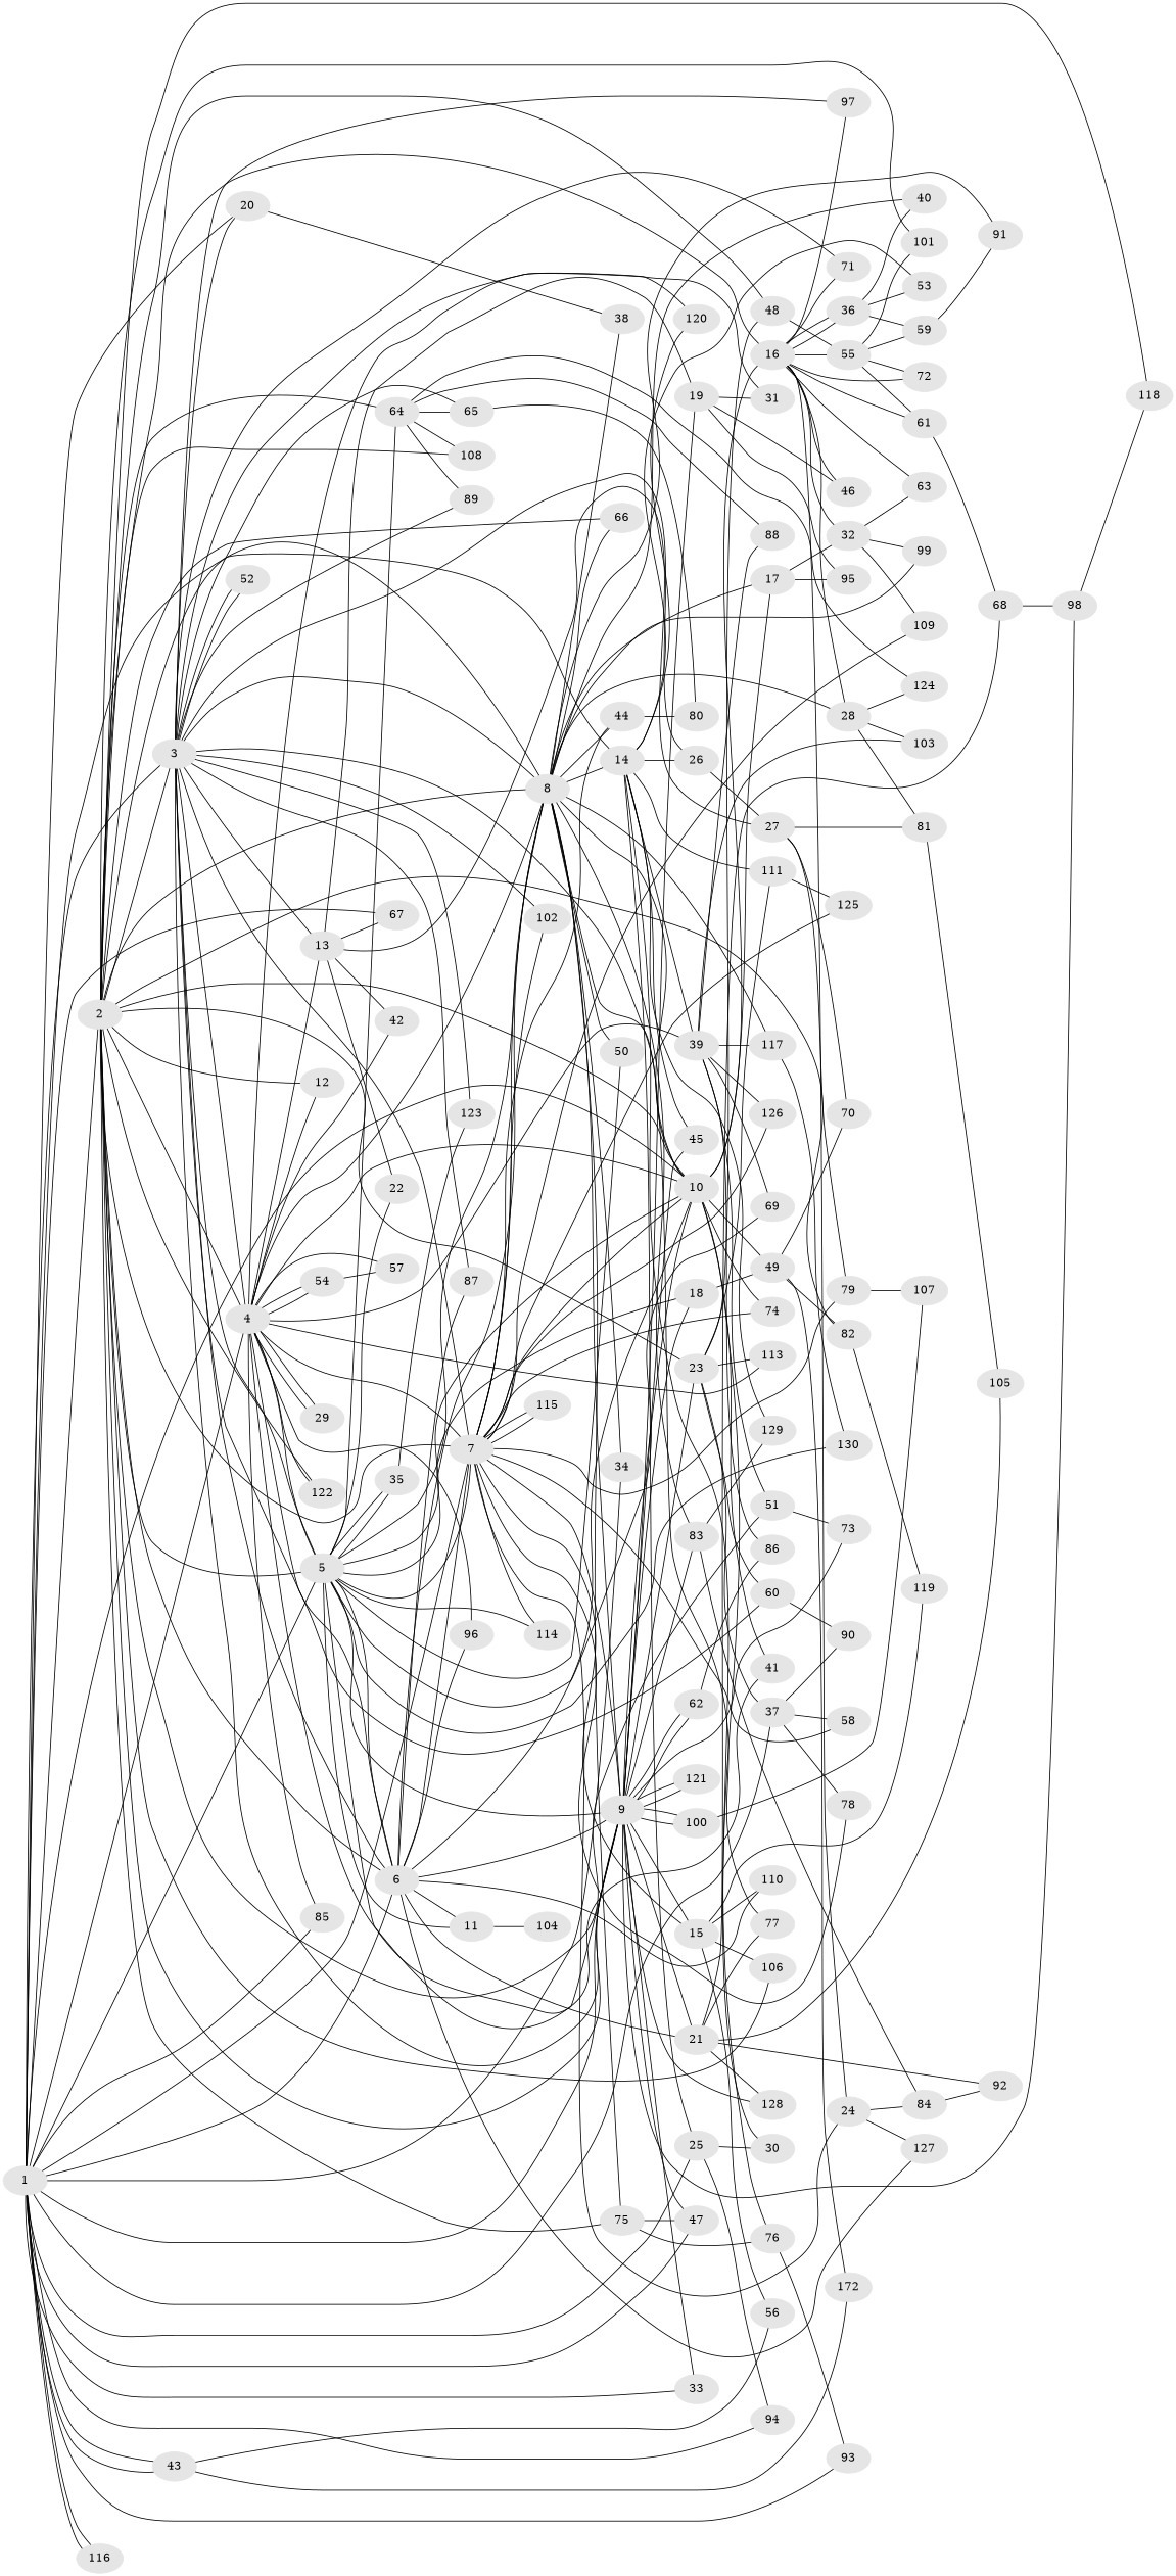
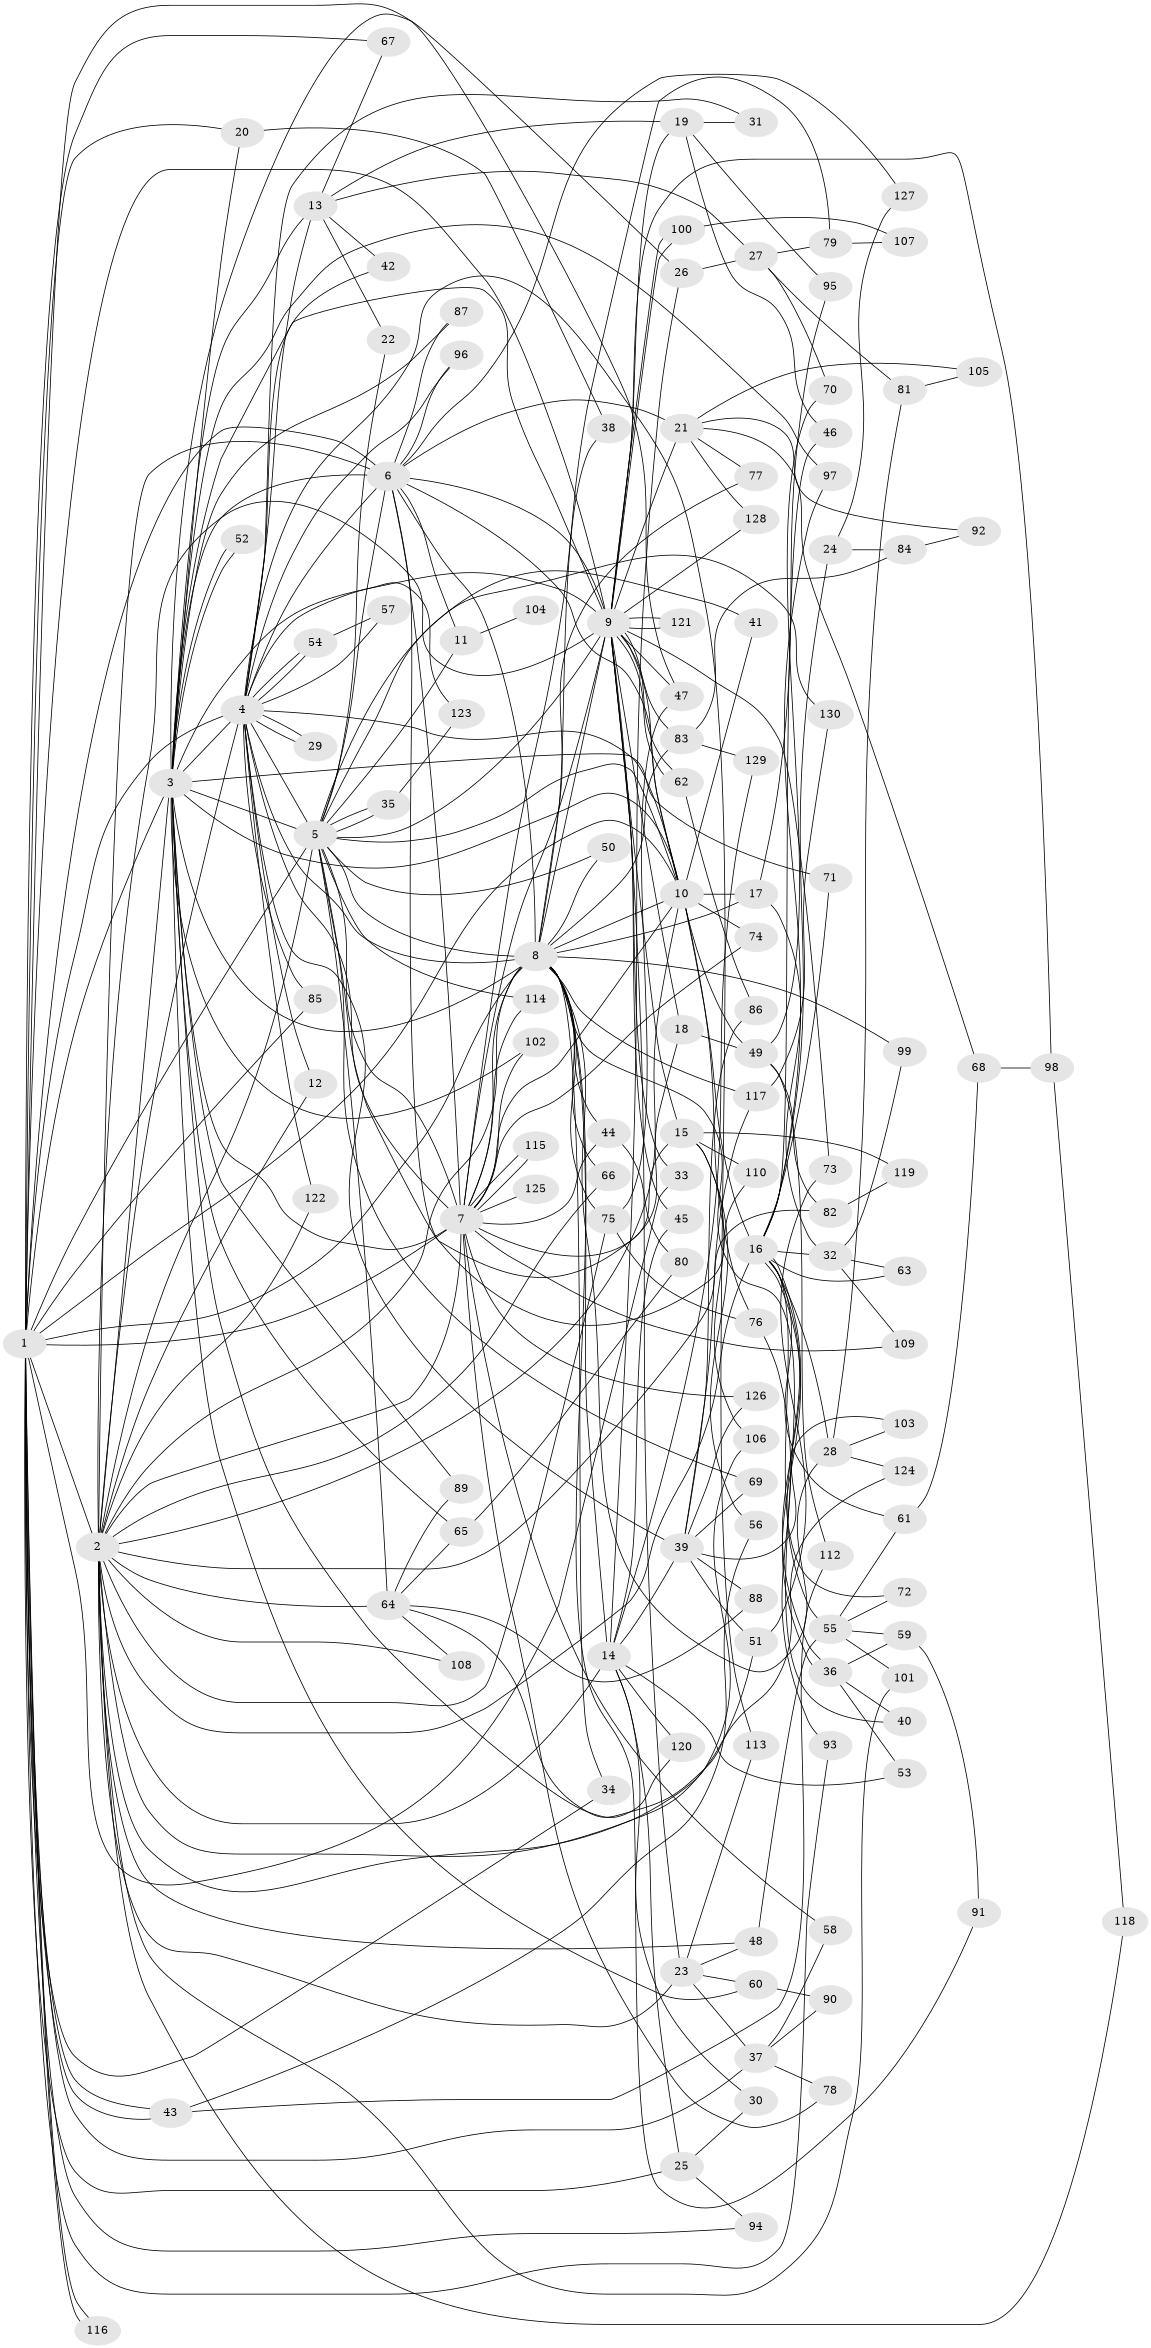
  graph {
    rankdir=LR
    node [color=gray90 style=filled]
    1
    2
    3
    4
    5
    6
    7
    8
    9
    10
    20
    25
    33
    34
    37
    43
    47
    67
    85
    93
    94
    116
    12
    14
    16
    23
    48
    51
    64
    66
    75
    82
    101
    106
    108
    118
    122
    13
    26
    52
    60
    65
    71
    87
    89
    97
    102
    120
    123
    29
    31
    39
    42
    54
    57
    96
    113
    11
    18
    22
    35
    41
    50
    69
    114
    130
    21
    110
    127
    15
    24
    44
    58
    74
    78
    79
    109
    115
    125
    126
    17
    28
    38
    40
    77
    83
    91
    99
    117
    19
    45
    62
    73
    98
    100
    121
    128
    49
    76
    30
    90
    56
-   112 [label=172]
+   112
    53
-   111
    129
    32
    36
    46
    55
    61
    63
    72
    124
    88
    119
    27
    80
    103
    86
    104
    68
    92
    105
    84
    107
    95
    81
    70
    59
    1 -- 2
    1 -- 3
    1 -- 4
    1 -- 5
    1 -- 6
    1 -- 7
    1 -- 8
    1 -- 9
    1 -- 10
    1 -- 20
    1 -- 25
    1 -- 33
    1 -- 34
    1 -- 37
    1 -- 43
    1 -- 43
    1 -- 47
    1 -- 67
    1 -- 85
    1 -- 93
    1 -- 94
    1 -- 116
    1 -- 116
    2 -- 3
    2 -- 4
    2 -- 5
    2 -- 6
    2 -- 7
    2 -- 8
    2 -- 9
    2 -- 10
    2 -- 12
    2 -- 14
    2 -- 16
    2 -- 23
    2 -- 48
    2 -- 51
    2 -- 64
    2 -- 66
    2 -- 75
    2 -- 82
    2 -- 101
    2 -- 106
    2 -- 108
    2 -- 118
    2 -- 122
    3 -- 4
    3 -- 5
    3 -- 6
    3 -- 7
    3 -- 8
    3 -- 9
    3 -- 10
    3 -- 20
    3 -- 13
    3 -- 26
    3 -- 52
    3 -- 52
    3 -- 60
    3 -- 65
    3 -- 71
    3 -- 87
    3 -- 89
    3 -- 97
    3 -- 102
    3 -- 120
    3 -- 123
    4 -- 5
    4 -- 6
    4 -- 7
    4 -- 8
    4 -- 9
    4 -- 10
    4 -- 85
    4 -- 12
    4 -- 122
    4 -- 13
    4 -- 29
    4 -- 29
    4 -- 31
    4 -- 39
    4 -- 42
    4 -- 54
    4 -- 54
    4 -- 57
    4 -- 96
    4 -- 113
    5 -- 6
    5 -- 7
    5 -- 8
    5 -- 9
    5 -- 10
    5 -- 64
    5 -- 11
    5 -- 18
    5 -- 22
    5 -- 35
    5 -- 35
    5 -- 41
    5 -- 50
    5 -- 69
    5 -- 114
    5 -- 130
    6 -- 7
    6 -- 8
    6 -- 9
    6 -- 10
    6 -- 87
    6 -- 96
    6 -- 11
    6 -- 21
    6 -- 110
    6 -- 127
    7 -- 8
    7 -- 9
    7 -- 10
    7 -- 102
    7 -- 114
    7 -- 15
-   7 -- 24
    7 -- 44
    7 -- 58
    7 -- 74
    7 -- 78
    7 -- 79
    7 -- 109
    7 -- 115
    7 -- 115
    7 -- 125
    7 -- 126
    8 -- 9
    8 -- 10
    8 -- 34
    8 -- 14
    8 -- 66
    8 -- 75
    8 -- 50
    8 -- 44
    8 -- 17
    8 -- 28
    8 -- 38
    8 -- 40
    8 -- 77
    8 -- 83
    8 -- 91
    8 -- 99
    8 -- 117
    9 -- 10
    9 -- 33
    9 -- 47
    9 -- 23
    9 -- 18
    9 -- 21
    9 -- 15
    9 -- 83
    9 -- 19
    9 -- 45
    9 -- 62
    9 -- 62
    9 -- 73
    9 -- 98
    9 -- 100
    9 -- 100
    9 -- 121
    9 -- 121
    9 -- 128
    10 -- 16
    10 -- 41
    10 -- 74
    10 -- 17
    10 -- 49
    10 -- 76
    20 -- 38
    25 -- 94
    25 -- 30
    37 -- 58
    37 -- 78
    37 -- 90
    43 -- 56
    43 -- 112
    14 -- 25
    14 -- 26
    14 -- 120
    14 -- 39
    14 -- 45
    14 -- 30
    14 -- 53
-   14 -- 111
    14 -- 129
    16 -- 71
    16 -- 97
    16 -- 24
    16 -- 28
    16 -- 32
    16 -- 36
    16 -- 36
    16 -- 46
    16 -- 55
    16 -- 61
    16 -- 63
    16 -- 72
    23 -- 37
    23 -- 48
    23 -- 60
    23 -- 113
-   23 -- 111
    48 -- 55
    51 -- 73
    64 -- 108
    64 -- 65
    64 -- 89
    64 -- 124
    64 -- 88
    75 -- 47
    75 -- 76
    82 -- 119
    13 -- 67
    13 -- 42
    13 -- 22
    13 -- 19
    13 -- 27
    26 -- 27
    60 -- 90
    65 -- 80
    39 -- 51
    39 -- 69
    39 -- 126
    39 -- 117
    39 -- 88
    39 -- 103
    39 -- 86
    54 -- 57
    11 -- 104
    18 -- 49
    35 -- 123
    21 -- 77
    21 -- 128
    21 -- 68
    21 -- 92
    21 -- 105
    15 -- 106
    15 -- 110
    15 -- 56
    15 -- 119
    24 -- 127
    24 -- 84
    44 -- 80
    79 -- 107
    17 -- 32
    17 -- 95
    28 -- 124
    28 -- 103
    28 -- 81
    83 -- 129
    83 -- 84
    117 -- 130
    19 -- 31
    19 -- 46
    19 -- 95
    62 -- 86
    98 -- 118
    100 -- 107
    49 -- 82
    49 -- 112
    49 -- 70
    76 -- 93
-   111 -- 125
    32 -- 109
    32 -- 99
    32 -- 63
    36 -- 40
    36 -- 53
    36 -- 59
    55 -- 101
    55 -- 61
    55 -- 72
    55 -- 59
    61 -- 68
    27 -- 79
    27 -- 81
    27 -- 70
    68 -- 98
    84 -- 92
    81 -- 105
    59 -- 91
  }
